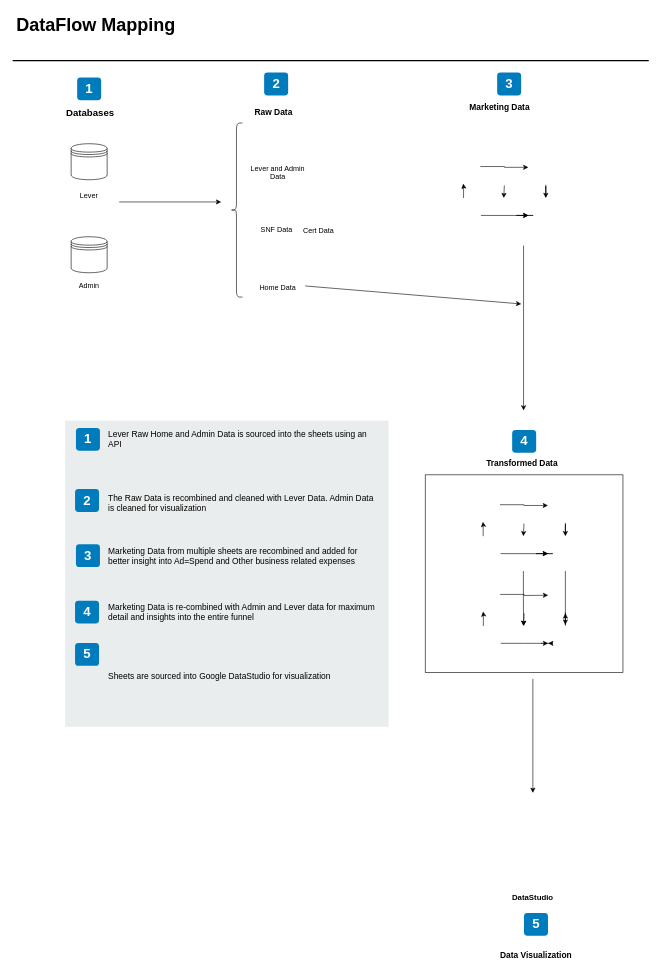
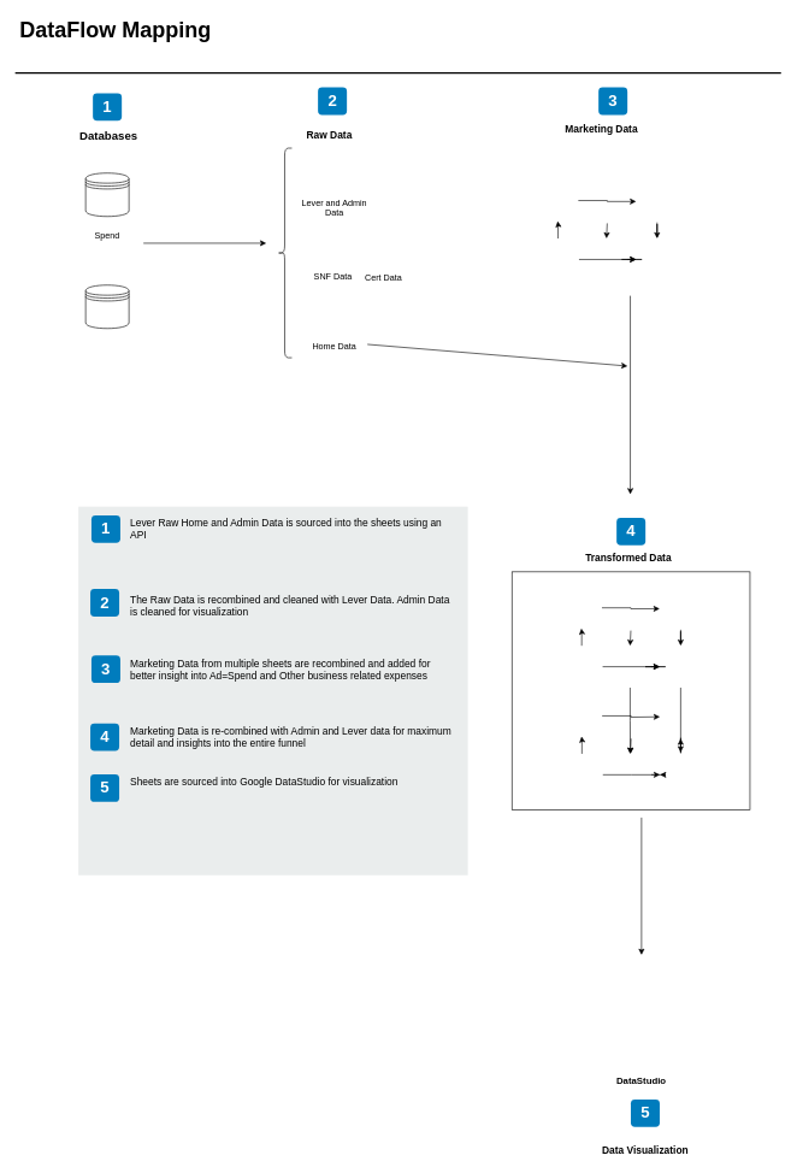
  <mxCell id="0" />
  <mxCell id="1" parent="0" />
  <mxCell id="2" value="1" style="rounded=1;whiteSpace=wrap;html=1;fillColor=#007CBD;strokeColor=none;fontColor=#FFFFFF;fontStyle=1;fontSize=22;" parent="1" vertex="1"><mxGeometry x="128" y="128.5" width="40" height="38" as="geometry" /></mxCell>
  <mxCell id="3" value="2" style="rounded=1;whiteSpace=wrap;html=1;fillColor=#007CBD;strokeColor=none;fontColor=#FFFFFF;fontStyle=1;fontSize=22;" parent="1" vertex="1"><mxGeometry x="439.57" y="120.5" width="40" height="38" as="geometry" /></mxCell>
  <mxCell id="4" value="3" style="rounded=1;whiteSpace=wrap;html=1;fillColor=#007CBD;strokeColor=none;fontColor=#FFFFFF;fontStyle=1;fontSize=22;" parent="1" vertex="1"><mxGeometry x="827.87" y="120.5" width="40" height="38" as="geometry" /></mxCell>
  <mxCell id="5" value="DataFlow Mapping" style="text;html=1;resizable=0;points=[];autosize=1;align=left;verticalAlign=top;spacingTop=-4;fontSize=30;fontStyle=1" parent="1" vertex="1"><mxGeometry x="24.5" y="20.5" width="280" height="40" as="geometry" /></mxCell>
  <mxCell id="6" value="Databases" style="text;html=1;resizable=0;points=[];autosize=1;align=left;verticalAlign=top;spacingTop=-4;fontSize=16;fontStyle=1" parent="1" vertex="1"><mxGeometry x="108" y="175.5" width="100" height="20" as="geometry" /></mxCell>
  <mxCell id="7" value="" style="line;strokeWidth=2;html=1;fontSize=14;" parent="1" vertex="1"><mxGeometry x="20.5" y="95.5" width="1060" height="10" as="geometry" /></mxCell>
  <mxCell id="8" value="&lt;span&gt;Raw Data&lt;br&gt;&lt;/span&gt;" style="text;html=1;resizable=0;points=[];autosize=1;align=left;verticalAlign=top;spacingTop=-4;fontSize=14;fontStyle=1" parent="1" vertex="1"><mxGeometry x="422.22" y="175.5" width="80" height="20" as="geometry" /></mxCell>
  <mxCell id="9" value="" style="shape=curlyBracket;whiteSpace=wrap;html=1;rounded=1;fontSize=14;" parent="1" vertex="1"><mxGeometry x="383.5" y="204.5" width="20" height="290" as="geometry" /></mxCell>
  <mxCell id="10" value="" style="rounded=0;whiteSpace=wrap;html=1;fillColor=#EAEDED;fontSize=22;fontColor=#FFFFFF;strokeColor=none;labelBackgroundColor=none;" parent="1" vertex="1"><mxGeometry x="108" y="700.5" width="539" height="510" as="geometry" /></mxCell>
  <mxCell id="11" value="1" style="rounded=1;whiteSpace=wrap;html=1;fillColor=#007CBD;strokeColor=none;fontColor=#FFFFFF;fontStyle=1;fontSize=22;labelBackgroundColor=none;" parent="1" vertex="1"><mxGeometry x="126" y="712.5" width="40" height="38" as="geometry" /></mxCell>
  <mxCell id="12" value="2" style="rounded=1;whiteSpace=wrap;html=1;fillColor=#007CBD;strokeColor=none;fontColor=#FFFFFF;fontStyle=1;fontSize=22;labelBackgroundColor=none;" parent="1" vertex="1"><mxGeometry x="124.5" y="814.5" width="40" height="38" as="geometry" /></mxCell>
  <mxCell id="13" value="3" style="rounded=1;whiteSpace=wrap;html=1;fillColor=#007CBD;strokeColor=none;fontColor=#FFFFFF;fontStyle=1;fontSize=22;labelBackgroundColor=none;" parent="1" vertex="1"><mxGeometry x="126" y="906.5" width="40" height="38" as="geometry" /></mxCell>
  <mxCell id="14" value="4" style="rounded=1;whiteSpace=wrap;html=1;fillColor=#007CBD;strokeColor=none;fontColor=#FFFFFF;fontStyle=1;fontSize=22;labelBackgroundColor=none;" parent="1" vertex="1"><mxGeometry x="124.5" y="1000.5" width="40" height="38" as="geometry" /></mxCell>
  <mxCell id="15" value="&lt;span&gt;Lever Raw Home and Admin Data is sourced into the sheets using an API&lt;/span&gt;" style="text;html=1;align=left;verticalAlign=top;spacingTop=-4;fontSize=14;labelBackgroundColor=none;whiteSpace=wrap;" parent="1" vertex="1"><mxGeometry x="177.5" y="712" width="449" height="118" as="geometry" /></mxCell>
  <mxCell id="16" value="&lt;span&gt;The Raw Data is recombined and cleaned with Lever Data. Admin Data is cleaned for visualization&lt;/span&gt;" style="text;html=1;align=left;verticalAlign=top;spacingTop=-4;fontSize=14;labelBackgroundColor=none;whiteSpace=wrap;" parent="1" vertex="1"><mxGeometry x="177.5" y="818.69" width="450" height="57" as="geometry" /></mxCell>
  <mxCell id="17" value="&lt;span&gt;Marketing Data from multiple sheets are recombined and added for better insight into Ad=Spend and Other business related expenses&lt;/span&gt;" style="text;html=1;align=left;verticalAlign=top;spacingTop=-4;fontSize=14;labelBackgroundColor=none;whiteSpace=wrap;" parent="1" vertex="1"><mxGeometry x="177.5" y="906.5" width="450" height="40" as="geometry" /></mxCell>
  <mxCell id="18" value="&lt;span&gt;Marketing Data is re-combined with Admin and Lever data for maximum detail and insights into the entire funnel&lt;/span&gt;" style="text;html=1;align=left;verticalAlign=top;spacingTop=-4;fontSize=14;labelBackgroundColor=none;whiteSpace=wrap;" parent="1" vertex="1"><mxGeometry x="177.5" y="1000" width="450" height="50" as="geometry" /></mxCell>
  <mxCell id="19" value="" style="shape=datastore;whiteSpace=wrap;html=1;" vertex="1" parent="1"><mxGeometry x="118" y="394" width="60" height="60" as="geometry" /></mxCell>
  <mxCell id="20" value="" style="shape=datastore;whiteSpace=wrap;html=1;" vertex="1" parent="1"><mxGeometry x="118" y="239" width="60" height="60" as="geometry" /></mxCell>
- <mxCell id="21" value="Lever" style="text;html=1;strokeColor=none;fillColor=none;align=center;verticalAlign=middle;whiteSpace=wrap;rounded=0;" vertex="1" parent="1"><mxGeometry x="128" y="316" width="40" height="20" as="geometry" /></mxCell>
- <mxCell id="22" value="Admin" style="text;html=1;strokeColor=none;fillColor=none;align=center;verticalAlign=middle;whiteSpace=wrap;rounded=0;" vertex="1" parent="1"><mxGeometry x="128" y="465.5" width="40" height="20" as="geometry" /></mxCell>
+ <mxCell id="21" value="Spend" style="text;html=1;strokeColor=none;fillColor=none;align=center;verticalAlign=middle;whiteSpace=wrap;rounded=0;" vertex="1" parent="1"><mxGeometry x="128" y="316" width="40" height="20" as="geometry" /></mxCell>
  <mxCell id="23" value="Lever and Admin &lt;br&gt;Data" style="shape=image;html=1;verticalAlign=top;verticalLabelPosition=bottom;labelBackgroundColor=#ffffff;imageAspect=0;aspect=fixed;image=https://cdn2.iconfinder.com/data/icons/social-media-2259/512/sheets-128.png" vertex="1" parent="1"><mxGeometry x="435.38" y="213.5" width="53.25" height="53.25" as="geometry" /></mxCell>
  <mxCell id="24" value="SNF Data" style="shape=image;html=1;verticalAlign=top;verticalLabelPosition=bottom;labelBackgroundColor=#ffffff;imageAspect=0;aspect=fixed;image=https://cdn2.iconfinder.com/data/icons/social-media-2259/512/sheets-128.png" vertex="1" parent="1"><mxGeometry x="430.51" y="311.19" width="58.12" height="58.12" as="geometry" /></mxCell>
  <mxCell id="25" value="Home Data&lt;br&gt;" style="shape=image;html=1;verticalAlign=top;verticalLabelPosition=bottom;labelBackgroundColor=#ffffff;imageAspect=0;aspect=fixed;image=https://cdn2.iconfinder.com/data/icons/social-media-2259/512/sheets-128.png" vertex="1" parent="1"><mxGeometry x="432.94" y="406" width="58.56" height="58.56" as="geometry" /></mxCell>
  <mxCell id="26" value="Cert Data" style="shape=image;html=1;verticalAlign=top;verticalLabelPosition=bottom;labelBackgroundColor=#ffffff;imageAspect=0;aspect=fixed;image=https://cdn2.iconfinder.com/data/icons/social-media-2259/512/sheets-128.png" vertex="1" parent="1"><mxGeometry x="500.5" y="311.19" width="58.56" height="58.56" as="geometry" /></mxCell>
  <mxCell id="27" value="" style="edgeStyle=orthogonalEdgeStyle;rounded=0;orthogonalLoop=1;jettySize=auto;html=1;" edge="1" parent="1" source="28" target="32"><mxGeometry relative="1" as="geometry" /></mxCell>
  <mxCell id="28" value="" style="shape=image;html=1;verticalAlign=top;verticalLabelPosition=bottom;labelBackgroundColor=#ffffff;imageAspect=0;aspect=fixed;image=https://cdn2.iconfinder.com/data/icons/social-media-2259/512/sheets-128.png" vertex="1" parent="1"><mxGeometry x="742.87" y="248.5" width="57" height="57" as="geometry" /></mxCell>
  <mxCell id="29" style="edgeStyle=orthogonalEdgeStyle;rounded=0;orthogonalLoop=1;jettySize=auto;html=1;exitX=0.5;exitY=1;exitDx=0;exitDy=0;entryX=0.5;entryY=0;entryDx=0;entryDy=0;" edge="1" parent="1" source="30" target="37"><mxGeometry relative="1" as="geometry" /></mxCell>
  <mxCell id="30" value="" style="shape=image;html=1;verticalAlign=top;verticalLabelPosition=bottom;labelBackgroundColor=#ffffff;imageAspect=0;aspect=fixed;image=https://cdn2.iconfinder.com/data/icons/social-media-2259/512/sheets-128.png" vertex="1" parent="1"><mxGeometry x="809.87" y="248.5" width="60" height="60" as="geometry" /></mxCell>
  <mxCell id="31" value="" style="edgeStyle=orthogonalEdgeStyle;rounded=0;orthogonalLoop=1;jettySize=auto;html=1;" edge="1" parent="1" source="32" target="38"><mxGeometry relative="1" as="geometry" /></mxCell>
  <mxCell id="32" value="" style="shape=image;html=1;verticalAlign=top;verticalLabelPosition=bottom;labelBackgroundColor=#ffffff;imageAspect=0;aspect=fixed;image=https://cdn2.iconfinder.com/data/icons/social-media-2259/512/sheets-128.png" vertex="1" parent="1"><mxGeometry x="879.87" y="249.25" width="58" height="58" as="geometry" /></mxCell>
  <mxCell id="33" style="edgeStyle=orthogonalEdgeStyle;rounded=0;orthogonalLoop=1;jettySize=auto;html=1;exitX=0.5;exitY=0;exitDx=0;exitDy=0;" edge="1" parent="1" source="35" target="28"><mxGeometry relative="1" as="geometry" /></mxCell>
  <mxCell id="34" value="" style="edgeStyle=orthogonalEdgeStyle;rounded=0;orthogonalLoop=1;jettySize=auto;html=1;" edge="1" parent="1" source="35" target="38"><mxGeometry relative="1" as="geometry" /></mxCell>
  <mxCell id="35" value="" style="shape=image;html=1;verticalAlign=top;verticalLabelPosition=bottom;labelBackgroundColor=#ffffff;imageAspect=0;aspect=fixed;image=https://cdn2.iconfinder.com/data/icons/social-media-2259/512/sheets-128.png" vertex="1" parent="1"><mxGeometry x="742.87" y="329.5" width="58" height="58" as="geometry" /></mxCell>
  <mxCell id="36" value="" style="edgeStyle=orthogonalEdgeStyle;rounded=0;orthogonalLoop=1;jettySize=auto;html=1;" edge="1" parent="1" source="37" target="38"><mxGeometry relative="1" as="geometry" /></mxCell>
  <mxCell id="37" value="" style="shape=image;html=1;verticalAlign=top;verticalLabelPosition=bottom;labelBackgroundColor=#ffffff;imageAspect=0;aspect=fixed;image=https://cdn2.iconfinder.com/data/icons/social-media-2259/512/sheets-128.png" vertex="1" parent="1"><mxGeometry x="809.87" y="329.5" width="58" height="58" as="geometry" /></mxCell>
  <mxCell id="38" value="" style="shape=image;html=1;verticalAlign=top;verticalLabelPosition=bottom;labelBackgroundColor=#ffffff;imageAspect=0;aspect=fixed;image=https://cdn2.iconfinder.com/data/icons/social-media-2259/512/sheets-128.png" vertex="1" parent="1"><mxGeometry x="879.87" y="329.5" width="58" height="58" as="geometry" /></mxCell>
  <mxCell id="39" value="&lt;span&gt;Marketing Data&lt;br&gt;&lt;/span&gt;" style="text;html=1;resizable=0;points=[];autosize=1;align=left;verticalAlign=top;spacingTop=-4;fontSize=14;fontStyle=1" vertex="1" parent="1"><mxGeometry x="779.87" y="166.5" width="120" height="20" as="geometry" /></mxCell>
  <mxCell id="40" value="" style="endArrow=classic;html=1;" edge="1" parent="1"><mxGeometry width="50" height="50" relative="1" as="geometry"><mxPoint x="871.87" y="408.75" as="sourcePoint" /><mxPoint x="871.87" y="683.5" as="targetPoint" /></mxGeometry></mxCell>
  <mxCell id="41" value="" style="endArrow=classic;html=1;" edge="1" parent="1"><mxGeometry width="50" height="50" relative="1" as="geometry"><mxPoint x="508" y="476" as="sourcePoint" /><mxPoint x="868" y="506" as="targetPoint" /></mxGeometry></mxCell>
  <mxCell id="42" value="" style="whiteSpace=wrap;html=1;aspect=fixed;" vertex="1" parent="1"><mxGeometry x="708" y="790.75" width="329.5" height="329.5" as="geometry" /></mxCell>
  <mxCell id="43" value="" style="edgeStyle=orthogonalEdgeStyle;rounded=0;orthogonalLoop=1;jettySize=auto;html=1;" edge="1" parent="1" source="44" target="48"><mxGeometry relative="1" as="geometry" /></mxCell>
  <mxCell id="44" value="" style="shape=image;html=1;verticalAlign=top;verticalLabelPosition=bottom;labelBackgroundColor=#ffffff;imageAspect=0;aspect=fixed;image=https://cdn2.iconfinder.com/data/icons/social-media-2259/512/sheets-128.png" vertex="1" parent="1"><mxGeometry x="775.56" y="812" width="57" height="57" as="geometry" /></mxCell>
  <mxCell id="45" style="edgeStyle=orthogonalEdgeStyle;rounded=0;orthogonalLoop=1;jettySize=auto;html=1;exitX=0.5;exitY=1;exitDx=0;exitDy=0;entryX=0.5;entryY=0;entryDx=0;entryDy=0;" edge="1" parent="1" source="46" target="54"><mxGeometry relative="1" as="geometry" /></mxCell>
  <mxCell id="46" value="" style="shape=image;html=1;verticalAlign=top;verticalLabelPosition=bottom;labelBackgroundColor=#ffffff;imageAspect=0;aspect=fixed;image=https://cdn2.iconfinder.com/data/icons/social-media-2259/512/sheets-128.png" vertex="1" parent="1"><mxGeometry x="842.56" y="812" width="60" height="60" as="geometry" /></mxCell>
  <mxCell id="47" value="" style="edgeStyle=orthogonalEdgeStyle;rounded=0;orthogonalLoop=1;jettySize=auto;html=1;" edge="1" parent="1" source="48" target="56"><mxGeometry relative="1" as="geometry" /></mxCell>
  <mxCell id="48" value="" style="shape=image;html=1;verticalAlign=top;verticalLabelPosition=bottom;labelBackgroundColor=#ffffff;imageAspect=0;aspect=fixed;image=https://cdn2.iconfinder.com/data/icons/social-media-2259/512/sheets-128.png" vertex="1" parent="1"><mxGeometry x="912.56" y="812.75" width="58" height="58" as="geometry" /></mxCell>
  <mxCell id="49" style="edgeStyle=orthogonalEdgeStyle;rounded=0;orthogonalLoop=1;jettySize=auto;html=1;exitX=0.5;exitY=0;exitDx=0;exitDy=0;" edge="1" parent="1" source="51" target="44"><mxGeometry relative="1" as="geometry" /></mxCell>
  <mxCell id="50" value="" style="edgeStyle=orthogonalEdgeStyle;rounded=0;orthogonalLoop=1;jettySize=auto;html=1;" edge="1" parent="1" source="51" target="56"><mxGeometry relative="1" as="geometry" /></mxCell>
  <mxCell id="51" value="" style="shape=image;html=1;verticalAlign=top;verticalLabelPosition=bottom;labelBackgroundColor=#ffffff;imageAspect=0;aspect=fixed;image=https://cdn2.iconfinder.com/data/icons/social-media-2259/512/sheets-128.png" vertex="1" parent="1"><mxGeometry x="775.56" y="893" width="58" height="58" as="geometry" /></mxCell>
  <mxCell id="52" value="" style="edgeStyle=orthogonalEdgeStyle;rounded=0;orthogonalLoop=1;jettySize=auto;html=1;" edge="1" parent="1" source="54" target="56"><mxGeometry relative="1" as="geometry" /></mxCell>
  <mxCell id="53" value="" style="edgeStyle=orthogonalEdgeStyle;rounded=0;orthogonalLoop=1;jettySize=auto;html=1;" edge="1" parent="1" source="54" target="65"><mxGeometry relative="1" as="geometry" /></mxCell>
  <mxCell id="54" value="" style="shape=image;html=1;verticalAlign=top;verticalLabelPosition=bottom;labelBackgroundColor=#ffffff;imageAspect=0;aspect=fixed;image=https://cdn2.iconfinder.com/data/icons/social-media-2259/512/sheets-128.png" vertex="1" parent="1"><mxGeometry x="842.56" y="893" width="58" height="58" as="geometry" /></mxCell>
  <mxCell id="55" value="" style="edgeStyle=orthogonalEdgeStyle;rounded=0;orthogonalLoop=1;jettySize=auto;html=1;" edge="1" parent="1" source="56" target="68"><mxGeometry relative="1" as="geometry" /></mxCell>
  <mxCell id="56" value="" style="shape=image;html=1;verticalAlign=top;verticalLabelPosition=bottom;labelBackgroundColor=#ffffff;imageAspect=0;aspect=fixed;image=https://cdn2.iconfinder.com/data/icons/social-media-2259/512/sheets-128.png" vertex="1" parent="1"><mxGeometry x="912.56" y="893" width="58" height="58" as="geometry" /></mxCell>
  <mxCell id="57" value="" style="edgeStyle=orthogonalEdgeStyle;rounded=0;orthogonalLoop=1;jettySize=auto;html=1;" edge="1" parent="1" source="58"><mxGeometry relative="1" as="geometry"><mxPoint x="912.87" y="991.328" as="targetPoint" /></mxGeometry></mxCell>
  <mxCell id="58" value="" style="shape=image;html=1;verticalAlign=top;verticalLabelPosition=bottom;labelBackgroundColor=#ffffff;imageAspect=0;aspect=fixed;image=https://cdn2.iconfinder.com/data/icons/social-media-2259/512/sheets-128.png" vertex="1" parent="1"><mxGeometry x="775.87" y="961.5" width="57" height="57" as="geometry" /></mxCell>
  <mxCell id="59" style="edgeStyle=orthogonalEdgeStyle;rounded=0;orthogonalLoop=1;jettySize=auto;html=1;exitX=0.5;exitY=1;exitDx=0;exitDy=0;entryX=0.5;entryY=0;entryDx=0;entryDy=0;" edge="1" parent="1" source="60" target="65"><mxGeometry relative="1" as="geometry" /></mxCell>
  <mxCell id="60" value="" style="shape=image;html=1;verticalAlign=top;verticalLabelPosition=bottom;labelBackgroundColor=#ffffff;imageAspect=0;aspect=fixed;image=https://cdn2.iconfinder.com/data/icons/social-media-2259/512/sheets-128.png" vertex="1" parent="1"><mxGeometry x="842.87" y="961.5" width="60" height="60" as="geometry" /></mxCell>
  <mxCell id="61" style="edgeStyle=orthogonalEdgeStyle;rounded=0;orthogonalLoop=1;jettySize=auto;html=1;exitX=0.5;exitY=0;exitDx=0;exitDy=0;" edge="1" parent="1" source="63" target="58"><mxGeometry relative="1" as="geometry" /></mxCell>
  <mxCell id="62" value="" style="edgeStyle=orthogonalEdgeStyle;rounded=0;orthogonalLoop=1;jettySize=auto;html=1;" edge="1" parent="1" source="63"><mxGeometry relative="1" as="geometry"><mxPoint x="912.87" y="1071.5" as="targetPoint" /></mxGeometry></mxCell>
  <mxCell id="63" value="" style="shape=image;html=1;verticalAlign=top;verticalLabelPosition=bottom;labelBackgroundColor=#ffffff;imageAspect=0;aspect=fixed;image=https://cdn2.iconfinder.com/data/icons/social-media-2259/512/sheets-128.png" vertex="1" parent="1"><mxGeometry x="775.87" y="1042.5" width="58" height="58" as="geometry" /></mxCell>
  <mxCell id="64" value="" style="edgeStyle=orthogonalEdgeStyle;rounded=0;orthogonalLoop=1;jettySize=auto;html=1;" edge="1" parent="1" source="65"><mxGeometry relative="1" as="geometry"><mxPoint x="912.87" y="1071.534" as="targetPoint" /></mxGeometry></mxCell>
  <mxCell id="65" value="" style="shape=image;html=1;verticalAlign=top;verticalLabelPosition=bottom;labelBackgroundColor=#ffffff;imageAspect=0;aspect=fixed;image=https://cdn2.iconfinder.com/data/icons/social-media-2259/512/sheets-128.png" vertex="1" parent="1"><mxGeometry x="842.87" y="1042.5" width="58" height="58" as="geometry" /></mxCell>
  <mxCell id="66" value="" style="shape=image;html=1;verticalAlign=top;verticalLabelPosition=bottom;labelBackgroundColor=#ffffff;imageAspect=0;aspect=fixed;image=https://cdn2.iconfinder.com/data/icons/social-media-2259/512/sheets-128.png" vertex="1" parent="1"><mxGeometry x="912.56" y="963.5" width="58" height="58" as="geometry" /></mxCell>
  <mxCell id="67" value="" style="edgeStyle=orthogonalEdgeStyle;rounded=0;orthogonalLoop=1;jettySize=auto;html=1;" edge="1" parent="1" source="68" target="66"><mxGeometry relative="1" as="geometry" /></mxCell>
  <mxCell id="68" value="" style="shape=image;html=1;verticalAlign=top;verticalLabelPosition=bottom;labelBackgroundColor=#ffffff;imageAspect=0;aspect=fixed;image=https://cdn2.iconfinder.com/data/icons/social-media-2259/512/sheets-128.png" vertex="1" parent="1"><mxGeometry x="912.56" y="1040.5" width="58" height="58" as="geometry" /></mxCell>
  <mxCell id="69" value="4" style="rounded=1;whiteSpace=wrap;html=1;fillColor=#007CBD;strokeColor=none;fontColor=#FFFFFF;fontStyle=1;fontSize=22;" vertex="1" parent="1"><mxGeometry x="852.87" y="716" width="40" height="38" as="geometry" /></mxCell>
  <mxCell id="70" value="&lt;span&gt;Transformed Data&lt;br&gt;&lt;/span&gt;" style="text;html=1;resizable=0;points=[];autosize=1;align=left;verticalAlign=top;spacingTop=-4;fontSize=14;fontStyle=1" vertex="1" parent="1"><mxGeometry x="807.87" y="761.25" width="130" height="20" as="geometry" /></mxCell>
  <mxCell id="71" value="" style="endArrow=classic;html=1;" edge="1" parent="1"><mxGeometry width="50" height="50" relative="1" as="geometry"><mxPoint x="198" y="336" as="sourcePoint" /><mxPoint x="368" y="336" as="targetPoint" /></mxGeometry></mxCell>
  <mxCell id="72" value="DataStudio" style="shape=image;verticalLabelPosition=bottom;labelBackgroundColor=#ffffff;verticalAlign=top;aspect=fixed;imageAspect=0;image=https://images.saasworthy.com/googledatastudio_5900_logo_1581055465_v3ktz.jpg;fontStyle=1;fontSize=13;" vertex="1" parent="1"><mxGeometry x="817.37" y="1340.75" width="140" height="140" as="geometry" /></mxCell>
  <mxCell id="73" value="" style="endArrow=classic;html=1;" edge="1" parent="1"><mxGeometry width="50" height="50" relative="1" as="geometry"><mxPoint x="887.37" y="1130.75" as="sourcePoint" /><mxPoint x="887.37" y="1320.75" as="targetPoint" /></mxGeometry></mxCell>
  <mxCell id="74" value="5" style="rounded=1;whiteSpace=wrap;html=1;fillColor=#007CBD;strokeColor=none;fontColor=#FFFFFF;fontStyle=1;fontSize=22;" vertex="1" parent="1"><mxGeometry x="872.56" y="1520.75" width="40" height="38" as="geometry" /></mxCell>
  <mxCell id="75" value="&lt;span&gt;Data Visualization&lt;br&gt;&lt;/span&gt;" style="text;html=1;resizable=0;points=[];autosize=1;align=left;verticalAlign=top;spacingTop=-4;fontSize=14;fontStyle=1" vertex="1" parent="1"><mxGeometry x="830.56" y="1580.75" width="140" height="20" as="geometry" /></mxCell>
  <mxCell id="76" value="5" style="rounded=1;whiteSpace=wrap;html=1;fillColor=#007CBD;strokeColor=none;fontColor=#FFFFFF;fontStyle=1;fontSize=22;labelBackgroundColor=none;" vertex="1" parent="1"><mxGeometry x="124.5" y="1071" width="40" height="38" as="geometry" /></mxCell>
- <mxCell id="77" value="Sheets are sourced into Google DataStudio for visualization" style="text;html=1;align=left;verticalAlign=top;spacingTop=-4;fontSize=14;labelBackgroundColor=none;whiteSpace=wrap;" vertex="1" parent="1"><mxGeometry x="177.5" y="1115.5" width="450" height="50" as="geometry" /></mxCell>
+ <mxCell id="77" value="Sheets are sourced into Google DataStudio for visualization" style="text;html=1;align=left;verticalAlign=top;spacingTop=-4;fontSize=14;labelBackgroundColor=none;whiteSpace=wrap;" vertex="1" parent="1"><mxGeometry x="177.5" y="1070.5" width="450" height="50" as="geometry" /></mxCell>
